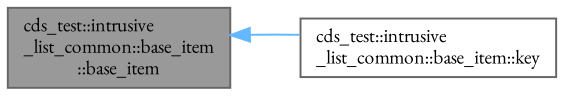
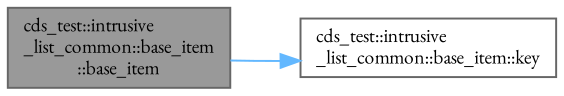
  digraph {
    rankdir=LR
    fontname="EB Garamond"
    node [fontname="EB Garamond" fontsize=10 shape=box style=filled]
    n1 [color=gray40 fillcolor=grey60 fontcolor=black height=0.2 label="cds_test::intrusive\l_list_common::base_item\l::base_item" width=0.4]
    n2 [color=grey40 fillcolor=white height=0.2 label="cds_test::intrusive\l_list_common::base_item::key" width=0.4]
-   n2 -> n1 [color=steelblue1 fontname="EB Garamond" fontsize=10 labelfontname=Helvetica labelfontsize=10 style=solid]
+   n1 -> n2 [color=steelblue1 fontname="EB Garamond" fontsize=10 labelfontname=Helvetica labelfontsize=10 style=solid]
  }
